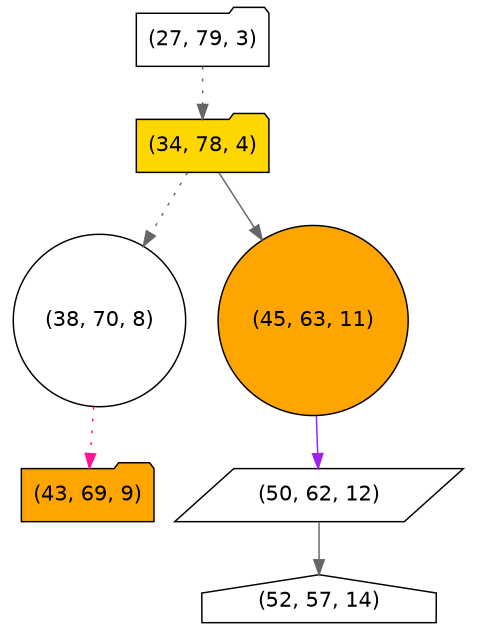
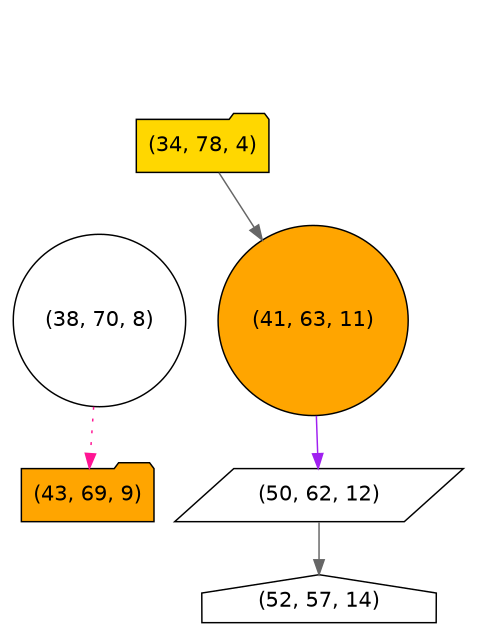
  digraph {
    fontname="DejaVu Sans"
    node [fillcolor=white fontname="DejaVu Sans" shape=folder style=filled]
    edge [color=gray40 fontname="DejaVu Sans" style=dotted]
    "(34, 78, 4)" [fillcolor=gold]
-   "(27, 79, 3)"
    "(38, 70, 8)" [shape=circle]
-   "(45, 63, 11)" [fillcolor=orange shape=circle]
+   "(45, 63, 11)" [fillcolor=orange shape=circle label="(41, 63, 11)"]
    "(43, 69, 9)" [fillcolor=orange]
    "(50, 62, 12)" [shape=parallelogram]
    "(52, 57, 14)" [shape=house]
-   "(34, 78, 4)" -> "(38, 70, 8)"
    "(34, 78, 4)" -> "(45, 63, 11)" [style=solid]
-   "(27, 79, 3)" -> "(34, 78, 4)"
    "(38, 70, 8)" -> "(43, 69, 9)" [color=deeppink]
    "(45, 63, 11)" -> "(50, 62, 12)" [color=purple style=solid]
    "(50, 62, 12)" -> "(52, 57, 14)" [style=solid]
  }
